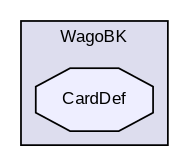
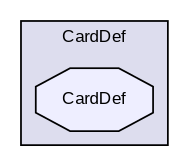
  digraph {
    compound=true
    n1 [fillcolor="#eeeeff" fontname=Arial fontsize=10 label=CardDef pencolor=black shape=octagon style=filled]
    subgraph cluster_1 {
      bgcolor="#ddddee"
      fontname=Arial
      fontsize=10
-     label=WagoBK
+     label=CardDef
      pencolor=black
      n1
    }
  }
